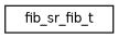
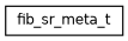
  digraph {
    rankdir=TB
-   n1 [color=black fillcolor=white fontname=Helvetica fontsize=10 height=0.2 label=fib_sr_fib_t shape=record style=filled width=0.4]
+   n1 [color=black fillcolor=white fontname=Helvetica fontsize=10 height=0.2 label=fib_sr_meta_t shape=record style=filled width=0.4]
  }
